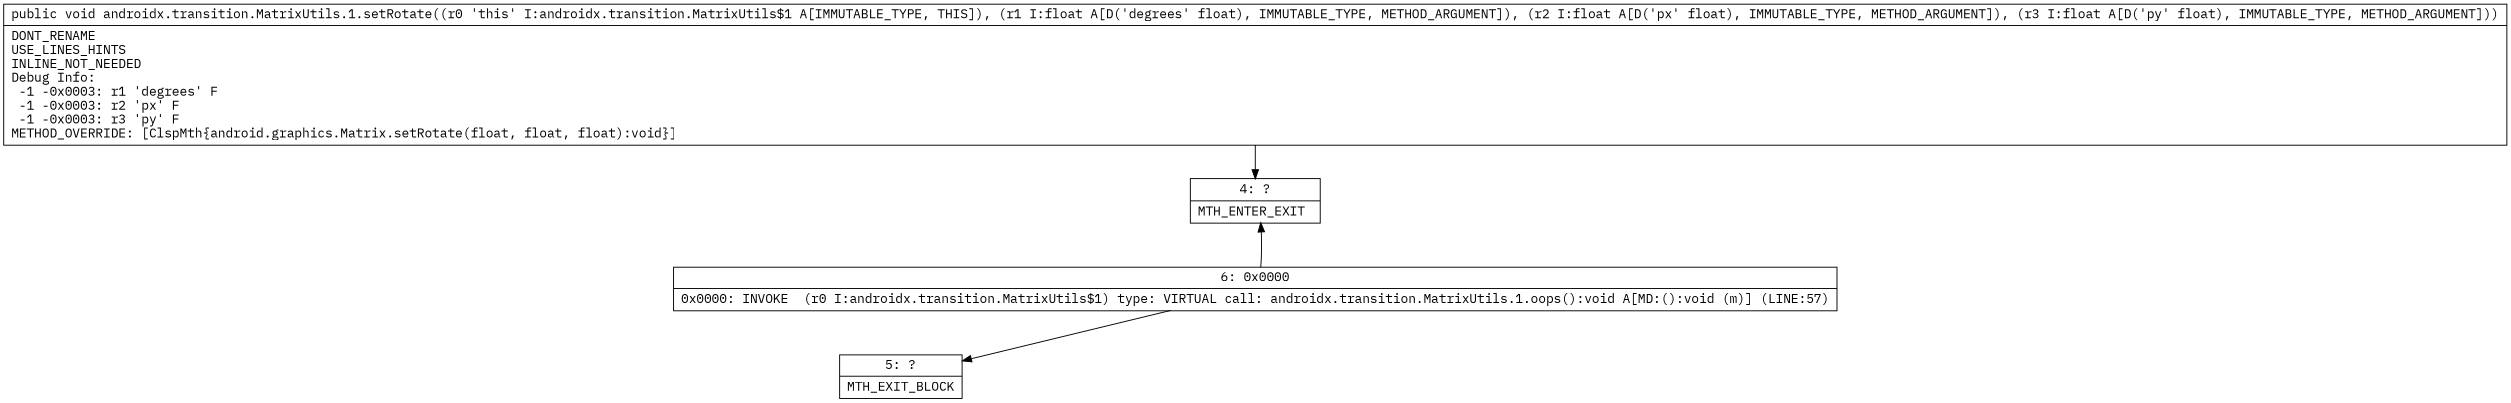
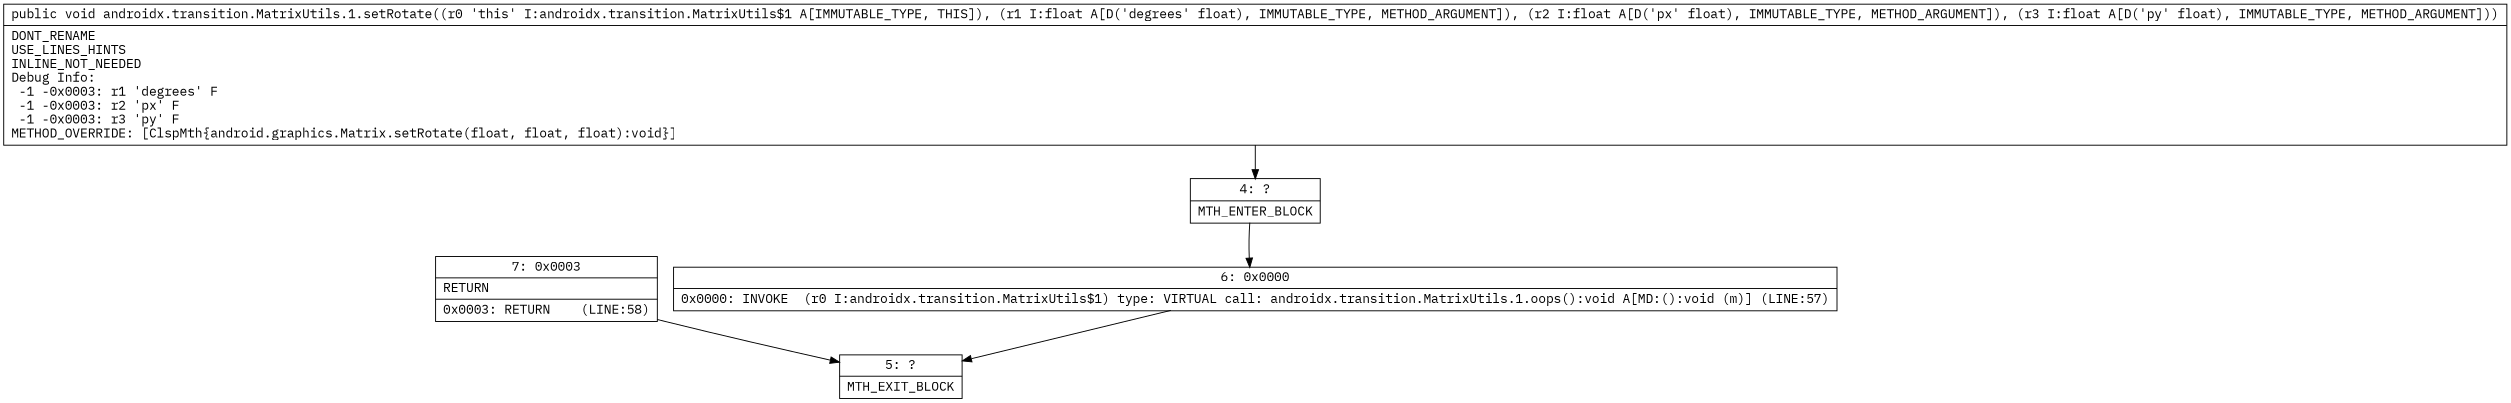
  digraph {
    fontname="IBM Plex Mono"
    node [fontname="IBM Plex Mono" shape=record]
    edge [fontname="IBM Plex Mono"]
-   n1 [label="{4\:\ ?|MTH_ENTER_EXIT\l}"]
+   n1 [label="{4\:\ ?|MTH_ENTER_BLOCK\l}"]
    n2 [label="{6\:\ 0x0000|0x0000: INVOKE  (r0 I:androidx.transition.MatrixUtils$1) type: VIRTUAL call: androidx.transition.MatrixUtils.1.oops():void A[MD:():void (m)] (LINE:57)\l}"]
    n3 [label="{5\:\ ?|MTH_EXIT_BLOCK\l}"]
+   n4 [label="{7\:\ 0x0003|RETURN\l|0x0003: RETURN    (LINE:58)\l}"]
    n5 [label="{public void androidx.transition.MatrixUtils.1.setRotate((r0 'this' I:androidx.transition.MatrixUtils$1 A[IMMUTABLE_TYPE, THIS]), (r1 I:float A[D('degrees' float), IMMUTABLE_TYPE, METHOD_ARGUMENT]), (r2 I:float A[D('px' float), IMMUTABLE_TYPE, METHOD_ARGUMENT]), (r3 I:float A[D('py' float), IMMUTABLE_TYPE, METHOD_ARGUMENT]))  | DONT_RENAME\lUSE_LINES_HINTS\lINLINE_NOT_NEEDED\lDebug Info:\l  \-1 \-0x0003: r1 'degrees' F\l  \-1 \-0x0003: r2 'px' F\l  \-1 \-0x0003: r3 'py' F\lMETHOD_OVERRIDE: [ClspMth\{android.graphics.Matrix.setRotate(float, float, float):void\}]\l}"]
-   n2 -> n1
+   n1 -> n2
    n2 -> n3
+   n4 -> n3
    n5 -> n1
  }
